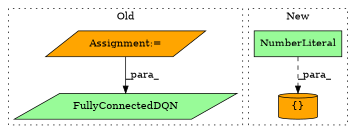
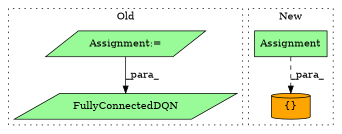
  digraph {
    node [fillcolor=palegreen l=1 shape=parallelogram style=filled]
    n1 [a=32 l="18,1" label=FullyConnectedDQN s="2981,3019"]
-   n2 [a=7 fillcolor=orange label="Assignment:=" s=2980]
+   n2 [a=7 label="Assignment:=" s=2980]
    n3 [a=4 fillcolor=orange l="1,1" label="{}" s="3589,3612" shape=cylinder]
-   n4 [a=34 label=NumberLiteral s=3600 shape=box]
+   n4 [a=34 label=Assignment s=3600 shape=box]
    subgraph cluster_1 {
      label=Old
      style=dotted
      n1
      n2
    }
    subgraph cluster_2 {
      label=New
      style=dotted
      n3
      n4
    }
    n2 -> n1 [label=_para_ style=solid]
    n4 -> n3 [label=_para_ style=dashed]
  }
